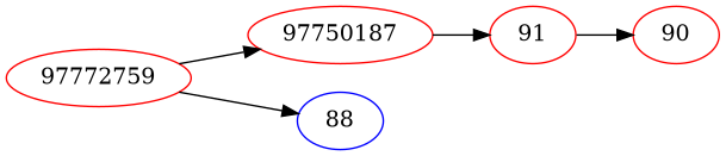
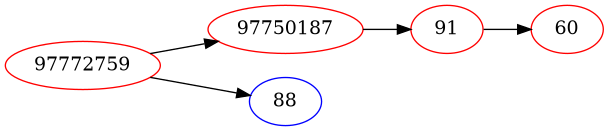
  strict digraph {
    rankdir=LR
    node [color=red]
    97750187
    91
-   90
+   90 [label=60]
    97772759
    88 [color=blue]
    97750187 -> 91
    91 -> 90
    97772759 -> 97750187
    97772759 -> 88
  }
